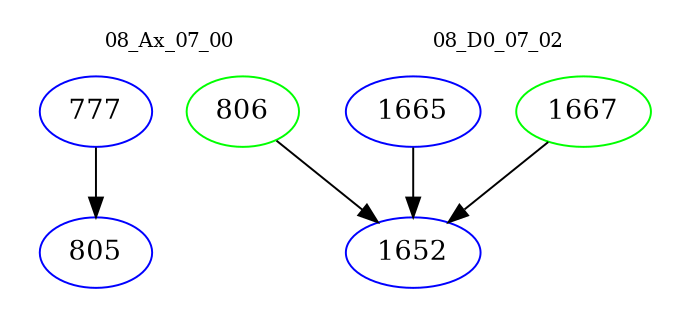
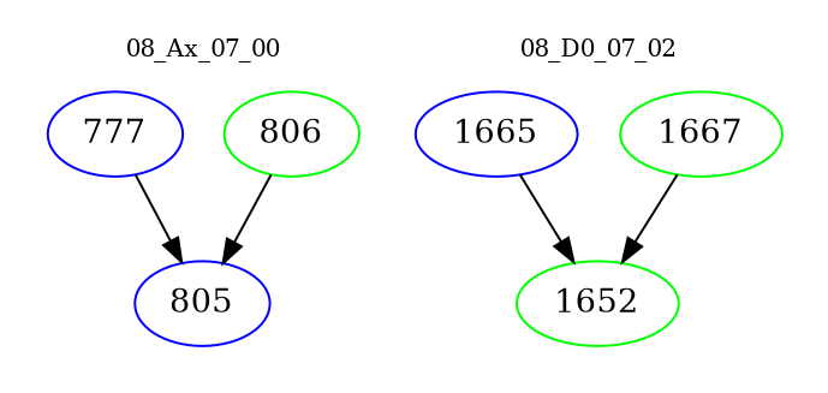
  digraph {
    node [color=blue]
    edge [color=black]
    n1 [color=green label=806]
    n2 [label=805]
    n3 [label=777]
    n4 [color=green label=1667]
    n5 [label=1665]
-   n6 [label=1652]
+   n6 [color=green label=1652]
    subgraph cluster_1 {
      color=white
      fontsize=10
      label="08_Ax_07_00"
      n1
      n2
      n3
    }
    subgraph cluster_2 {
      color=white
      fontsize=10
      label="08_D0_07_02"
      n4
      n5
      n6
    }
-   n1 -> n6
+   n1 -> n2
    n3 -> n2
    n4 -> n6
    n5 -> n6
  }
